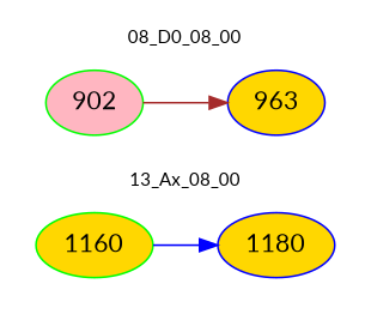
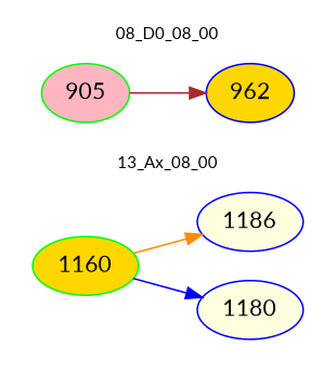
  digraph {
    fontname=Lato
    rankdir=LR
    node [color=blue fillcolor=lightyellow fontname=Lato style=filled]
    edge [fontname=Lato]
-   n1 [fillcolor=gold label=1180]
+   n1 [label=1180]
    n2 [color=green fillcolor=gold label=1160]
-   n4 [color=green fillcolor=lightpink label=902]
-   n5 [fillcolor=gold label=963]
+   n3 [label=1186]
+   n4 [color=green fillcolor=lightpink label=905]
+   n5 [fillcolor=gold label=962]
    subgraph cluster_1 {
      color=white
      fontsize=10
      label="13_Ax_08_00"
      n1
      n2
+     n3
    }
    subgraph cluster_2 {
      color=white
      fontsize=10
      label="08_D0_08_00"
      n4
      n5
    }
    n2 -> n1 [color=blue]
+   n2 -> n3 [color=darkorange]
    n4 -> n5 [color=brown]
  }
